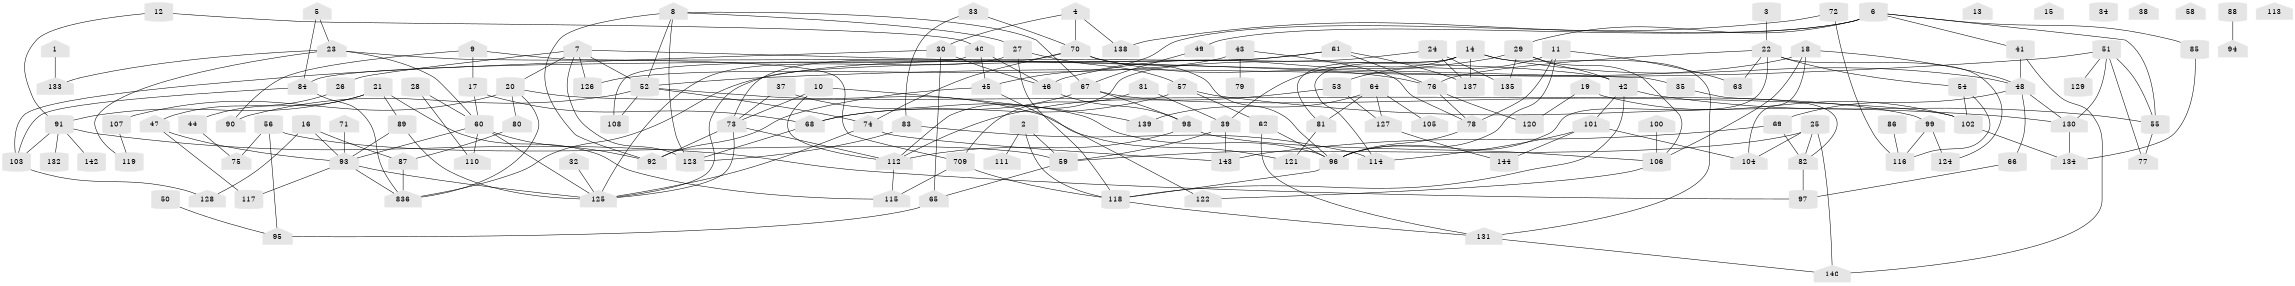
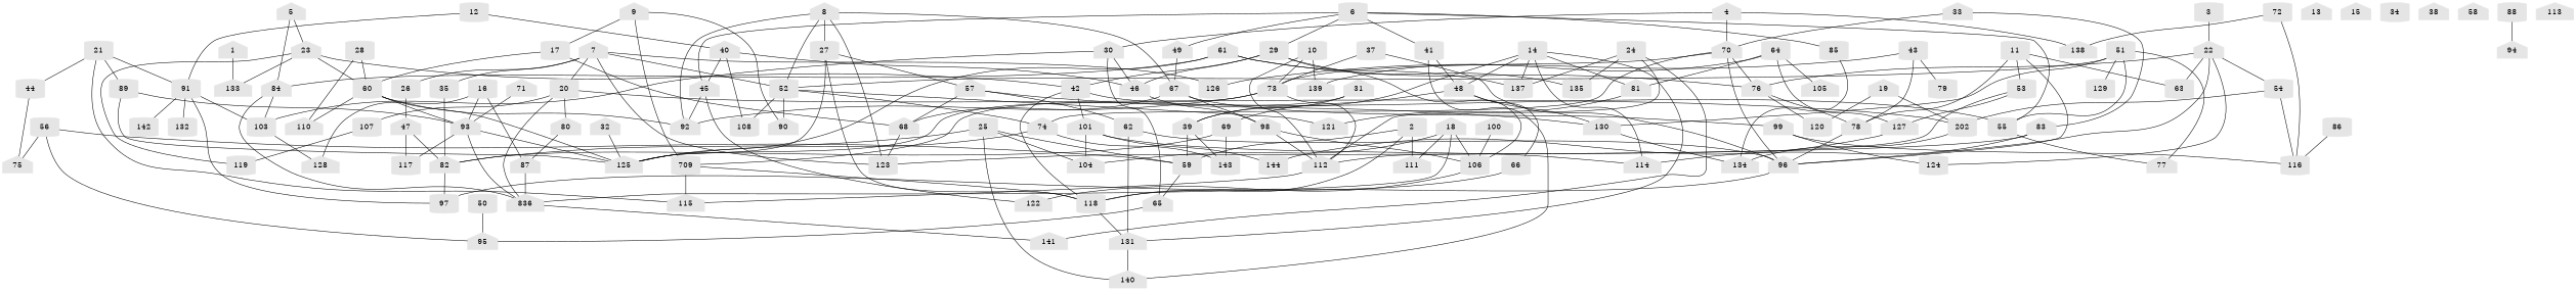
  graph {
    node [color=gray90 shape=house style=filled]
    1
    133
    2 [shape=cylinder]
    59 [shape=cylinder]
    111
    118 [shape=cylinder]
    65
    131
    3 [shape=cylinder]
    22
    63 [shape=cylinder]
    96
    54 [shape=cylinder]
    76
    124 [shape=cylinder]
    4
    30
    70
    138
    46
    103 [shape=cylinder]
    73
    74
    5
    23
    84
    60 [shape=cylinder]
    42 [shape=cylinder]
    119 [shape=cylinder]
    n30 [label=836]
    6 [shape=cylinder]
    29 [shape=cylinder]
    41 [shape=cylinder]
    45
    49
    55 [shape=cylinder]
    85 [shape=cylinder]
    106 [shape=cylinder]
    135 [shape=cylinder]
    48
    140
    92
    122
    67
    77
    134
    20 [shape=cylinder]
    7
    26 [shape=cylinder]
    35 [shape=cylinder]
    52 [shape=cylinder]
    123 [shape=cylinder]
    126 [shape=cylinder]
-   102 [shape=cylinder]
+   102 [shape=cylinder label=202]
    80
    107 [shape=cylinder]
    47
    82
    90
    108 [shape=cylinder]
    121
    8
    27 [shape=cylinder]
    57
    125
    68
    98
    99
    17 [shape=cylinder]
    9
    n71 [label=709 shape=cylinder]
    115
    10 [shape=cylinder]
    112
    139
    11 [shape=cylinder]
    53 [shape=cylinder]
    78
    127
    12 [shape=cylinder]
    40
    91 [shape=cylinder]
    97 [shape=cylinder]
    132 [shape=cylinder]
    142 [shape=cylinder]
    13
    14 [shape=cylinder]
    39
    81
    114
    137 [shape=cylinder]
    143 [shape=cylinder]
    66 [shape=cylinder]
    69 [shape=cylinder]
    130
    15
    16 [shape=cylinder]
    87
    93
    128
    117 [shape=cylinder]
    110
    18
    104
+   141
    19
    120 [shape=cylinder]
    21 [shape=cylinder]
    44 [shape=cylinder]
    89 [shape=cylinder]
    75
    116 [shape=cylinder]
    101
    24 [shape=cylinder]
    25 [shape=cylinder]
    62 [shape=cylinder]
    28 [shape=cylinder]
    95
    31
    32
    33
    83
    34 [shape=cylinder]
    37 [shape=cylinder]
    38
    144 [shape=cylinder]
    43 [shape=cylinder]
    79 [shape=cylinder]
    50 [shape=cylinder]
    51 [shape=cylinder]
    129 [shape=cylinder]
    56 [shape=cylinder]
    58
    61
    64 [shape=cylinder]
    105
    71
    72 [shape=cylinder]
    86 [shape=cylinder]
    88 [shape=cylinder]
    94
    100
    113
    1 -- 133
    2 -- 59
    2 -- 111
    2 -- 118
    59 -- 65
    118 -- 131
    65 -- 95
    131 -- 140
    3 -- 22
    22 -- 63
    22 -- 96
    22 -- 54
    22 -- 76
    22 -- 124
    96 -- 118
    54 -- 102
    54 -- 116
    76 -- 78
    76 -- 120
    4 -- 30
    4 -- 70
    4 -- 138
    30 -- 65
    30 -- 46
    30 -- 103
    70 -- 96
    70 -- 76
    70 -- 73
    70 -- 74
    46 -- 98
    103 -- 128
    73 -- 92
    73 -- 125
    73 -- 112
    74 -- 125
    74 -- 143
    5 -- 23
    5 -- 84
    23 -- 133
    23 -- 60
    23 -- 42
    23 -- 119
    84 -- 103
    84 -- n30
    60 -- 92
    60 -- 125
    60 -- 93
    60 -- 110
    42 -- 118
    42 -- 55
    42 -- 101
+   n30 -- 141
    6 -- 29
    6 -- 41
    6 -- 45
    6 -- 49
    6 -- 55
    6 -- 85
    29 -- 46
    29 -- 42
    29 -- 106
    29 -- 135
    41 -- 48
    41 -- 140
    45 -- 92
    45 -- 122
    49 -- 67
    55 -- 77
    85 -- 134
    106 -- 122
    48 -- 66
    48 -- 69
    48 -- 130
    67 -- 68
    67 -- 98
    67 -- 99
    20 -- n30
    20 -- 102
    20 -- 80
    20 -- 107
    7 -- 20
    7 -- 26
    7 -- 35
    7 -- 52
    7 -- 123
    7 -- 126
    26 -- 47
    35 -- 82
    52 -- 74
    52 -- 90
    52 -- 108
    52 -- 121
    102 -- 134
    80 -- 87
    107 -- 119
-   47 -- 93
+   47 -- 82
    47 -- 117
    82 -- 97
    8 -- 92
    8 -- 67
    8 -- 52
    8 -- 123
    8 -- 27
    27 -- 118
    27 -- 57
    27 -- 125
    57 -- 68
    57 -- 130
    57 -- 62
    68 -- 123
    98 -- 106
    98 -- 112
    99 -- 124
    99 -- 116
    17 -- 60
    17 -- 68
    9 -- 90
    9 -- 17
    9 -- n71
    n71 -- 118
    n71 -- 115
    10 -- 73
    10 -- 112
    10 -- 139
    112 -- 115
    11 -- 63
    11 -- 96
    11 -- 53
    11 -- 78
    53 -- 112
    53 -- 127
    78 -- 96
    127 -- 144
    12 -- 40
    12 -- 91
    40 -- 46
    40 -- 45
    40 -- 108
    91 -- 103
    91 -- 97
    91 -- 132
    91 -- 142
    14 -- 131
    14 -- 48
    14 -- 39
    14 -- 81
    14 -- 114
    14 -- 137
    39 -- 59
    39 -- 143
    81 -- 121
    66 -- 97
    69 -- 82
    69 -- 143
    130 -- 134
    16 -- 87
    16 -- 93
    16 -- 128
    87 -- n30
    93 -- n30
    93 -- 125
    93 -- 117
-   18 -- 48
+   18 -- 111
    18 -- n30
    18 -- 106
    18 -- 104
    19 -- 102
    19 -- 120
    21 -- 115
    21 -- 91
    21 -- 44
    21 -- 89
    44 -- 75
    89 -- 125
    89 -- 93
    101 -- 114
    101 -- 104
    101 -- 144
    24 -- 135
    24 -- 112
    24 -- 137
+   24 -- 141
    25 -- 59
    25 -- 140
    25 -- 82
    25 -- 104
    62 -- 131
    62 -- 96
    28 -- 60
    28 -- 110
    31 -- n71
    31 -- 39
    32 -- 125
    33 -- 70
    33 -- 83
    83 -- 123
    83 -- 114
    37 -- 96
    37 -- 73
    43 -- 126
    43 -- 78
    43 -- 79
    50 -- 95
    51 -- 55
    51 -- 77
    51 -- 52
    51 -- 130
    51 -- 129
    56 -- 59
    56 -- 75
    56 -- 95
    61 -- 76
    61 -- 84
    61 -- 125
    61 -- 137
    64 -- 139
    64 -- 127
    64 -- 81
    64 -- 105
    71 -- 93
    72 -- 138
    72 -- 116
    86 -- 116
    88 -- 94
    100 -- 106
  }
